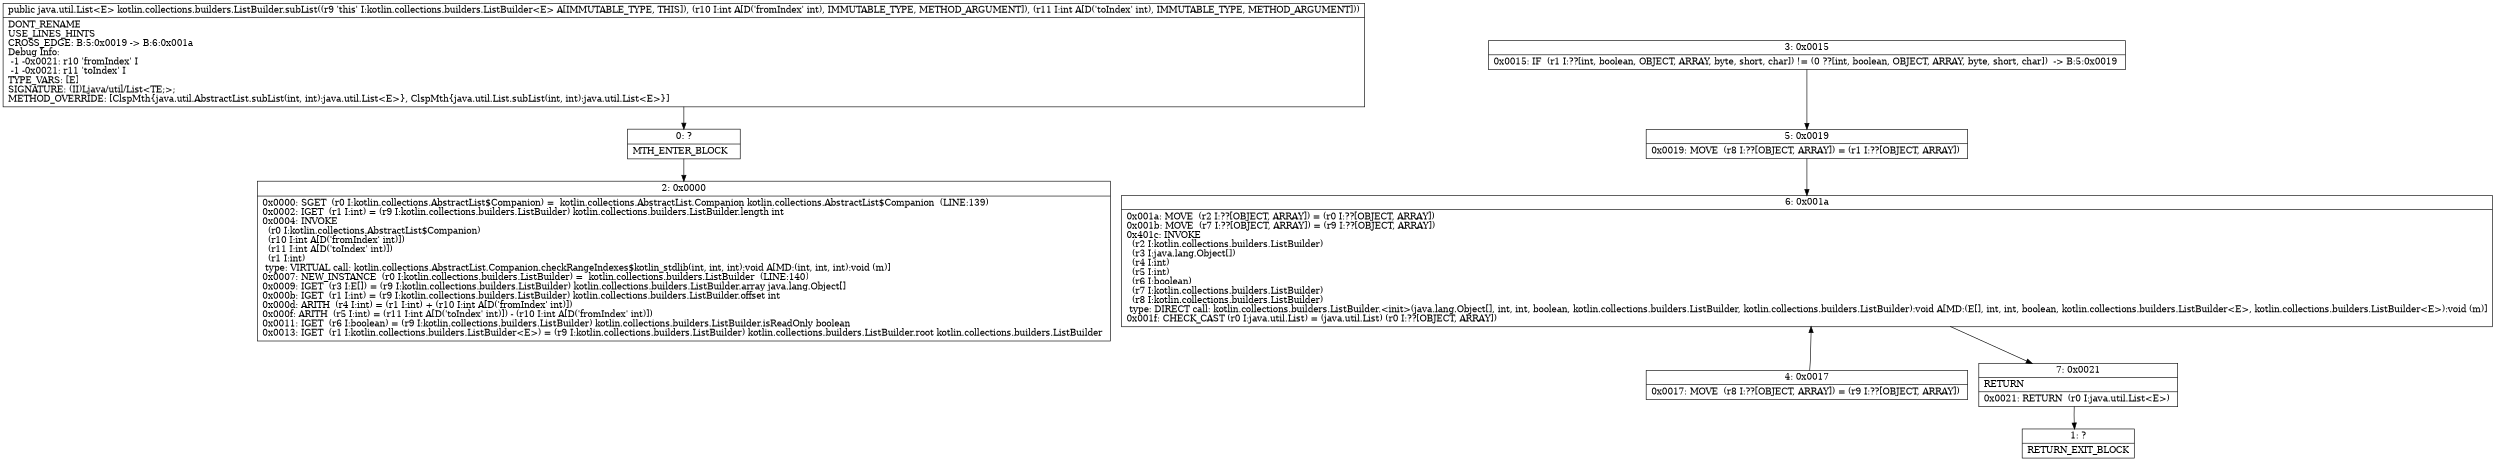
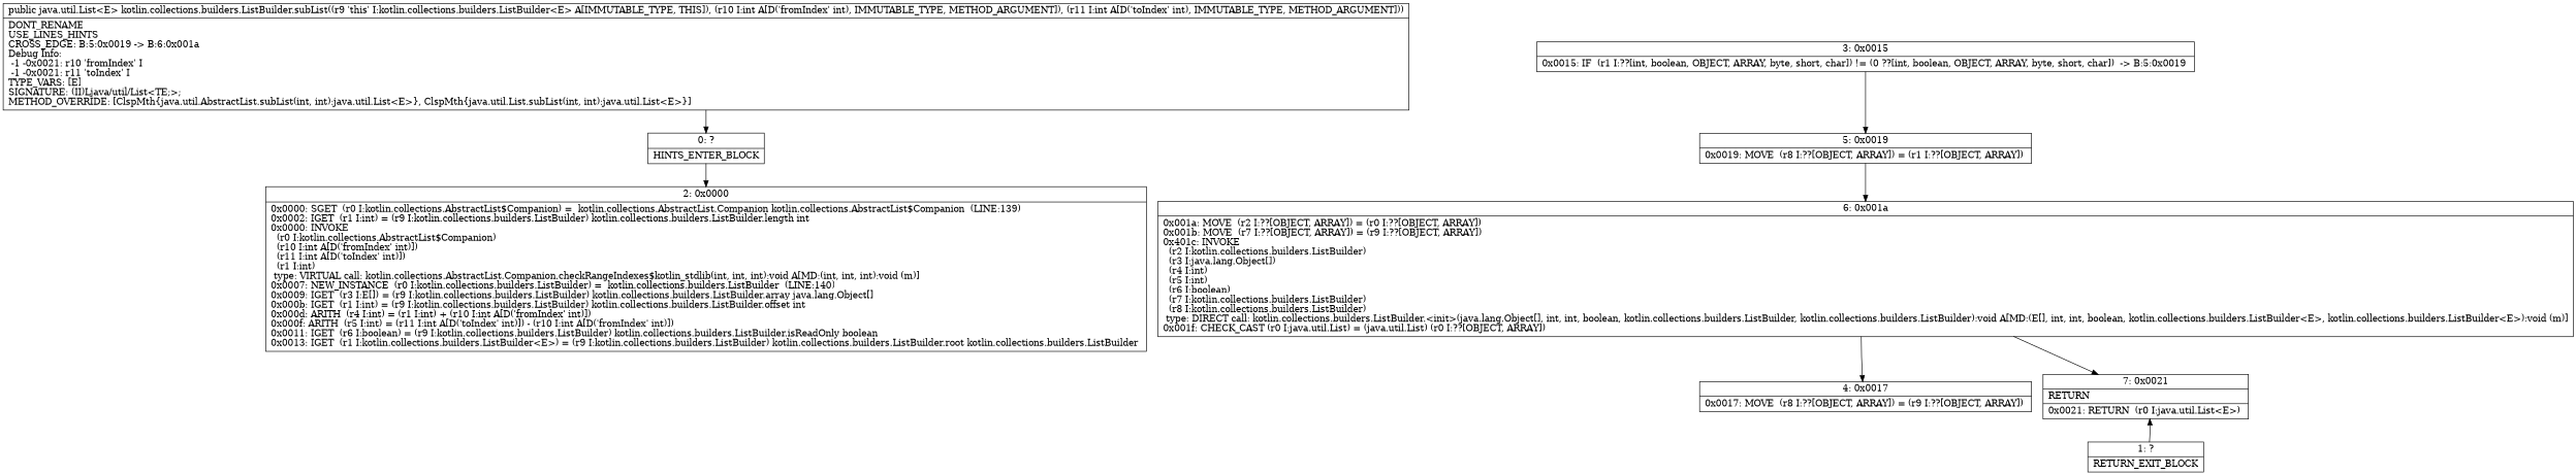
  digraph {
    node [shape=record]
-   n1 [label="{0\:\ ?|MTH_ENTER_BLOCK\l}"]
-   n2 [label="{2\:\ 0x0000|0x0000: SGET  (r0 I:kotlin.collections.AbstractList$Companion) =  kotlin.collections.AbstractList.Companion kotlin.collections.AbstractList$Companion  (LINE:139)\l0x0002: IGET  (r1 I:int) = (r9 I:kotlin.collections.builders.ListBuilder) kotlin.collections.builders.ListBuilder.length int \l0x0004: INVOKE  \l  (r0 I:kotlin.collections.AbstractList$Companion)\l  (r10 I:int A[D('fromIndex' int)])\l  (r11 I:int A[D('toIndex' int)])\l  (r1 I:int)\l type: VIRTUAL call: kotlin.collections.AbstractList.Companion.checkRangeIndexes$kotlin_stdlib(int, int, int):void A[MD:(int, int, int):void (m)]\l0x0007: NEW_INSTANCE  (r0 I:kotlin.collections.builders.ListBuilder) =  kotlin.collections.builders.ListBuilder  (LINE:140)\l0x0009: IGET  (r3 I:E[]) = (r9 I:kotlin.collections.builders.ListBuilder) kotlin.collections.builders.ListBuilder.array java.lang.Object[] \l0x000b: IGET  (r1 I:int) = (r9 I:kotlin.collections.builders.ListBuilder) kotlin.collections.builders.ListBuilder.offset int \l0x000d: ARITH  (r4 I:int) = (r1 I:int) + (r10 I:int A[D('fromIndex' int)]) \l0x000f: ARITH  (r5 I:int) = (r11 I:int A[D('toIndex' int)]) \- (r10 I:int A[D('fromIndex' int)]) \l0x0011: IGET  (r6 I:boolean) = (r9 I:kotlin.collections.builders.ListBuilder) kotlin.collections.builders.ListBuilder.isReadOnly boolean \l0x0013: IGET  (r1 I:kotlin.collections.builders.ListBuilder\<E\>) = (r9 I:kotlin.collections.builders.ListBuilder) kotlin.collections.builders.ListBuilder.root kotlin.collections.builders.ListBuilder \l}"]
+   n1 [label="{0\:\ ?|HINTS_ENTER_BLOCK\l}"]
+   n2 [label="{2\:\ 0x0000|0x0000: SGET  (r0 I:kotlin.collections.AbstractList$Companion) =  kotlin.collections.AbstractList.Companion kotlin.collections.AbstractList$Companion  (LINE:139)\l0x0002: IGET  (r1 I:int) = (r9 I:kotlin.collections.builders.ListBuilder) kotlin.collections.builders.ListBuilder.length int \l0x0000: INVOKE  \l  (r0 I:kotlin.collections.AbstractList$Companion)\l  (r10 I:int A[D('fromIndex' int)])\l  (r11 I:int A[D('toIndex' int)])\l  (r1 I:int)\l type: VIRTUAL call: kotlin.collections.AbstractList.Companion.checkRangeIndexes$kotlin_stdlib(int, int, int):void A[MD:(int, int, int):void (m)]\l0x0007: NEW_INSTANCE  (r0 I:kotlin.collections.builders.ListBuilder) =  kotlin.collections.builders.ListBuilder  (LINE:140)\l0x0009: IGET  (r3 I:E[]) = (r9 I:kotlin.collections.builders.ListBuilder) kotlin.collections.builders.ListBuilder.array java.lang.Object[] \l0x000b: IGET  (r1 I:int) = (r9 I:kotlin.collections.builders.ListBuilder) kotlin.collections.builders.ListBuilder.offset int \l0x000d: ARITH  (r4 I:int) = (r1 I:int) + (r10 I:int A[D('fromIndex' int)]) \l0x000f: ARITH  (r5 I:int) = (r11 I:int A[D('toIndex' int)]) \- (r10 I:int A[D('fromIndex' int)]) \l0x0011: IGET  (r6 I:boolean) = (r9 I:kotlin.collections.builders.ListBuilder) kotlin.collections.builders.ListBuilder.isReadOnly boolean \l0x0013: IGET  (r1 I:kotlin.collections.builders.ListBuilder\<E\>) = (r9 I:kotlin.collections.builders.ListBuilder) kotlin.collections.builders.ListBuilder.root kotlin.collections.builders.ListBuilder \l}"]
    n3 [label="{3\:\ 0x0015|0x0015: IF  (r1 I:??[int, boolean, OBJECT, ARRAY, byte, short, char]) != (0 ??[int, boolean, OBJECT, ARRAY, byte, short, char])  \-\> B:5:0x0019 \l}"]
    n4 [label="{5\:\ 0x0019|0x0019: MOVE  (r8 I:??[OBJECT, ARRAY]) = (r1 I:??[OBJECT, ARRAY]) \l}"]
    n5 [label="{4\:\ 0x0017|0x0017: MOVE  (r8 I:??[OBJECT, ARRAY]) = (r9 I:??[OBJECT, ARRAY]) \l}"]
    n6 [label="{6\:\ 0x001a|0x001a: MOVE  (r2 I:??[OBJECT, ARRAY]) = (r0 I:??[OBJECT, ARRAY]) \l0x001b: MOVE  (r7 I:??[OBJECT, ARRAY]) = (r9 I:??[OBJECT, ARRAY]) \l0x401c: INVOKE  \l  (r2 I:kotlin.collections.builders.ListBuilder)\l  (r3 I:java.lang.Object[])\l  (r4 I:int)\l  (r5 I:int)\l  (r6 I:boolean)\l  (r7 I:kotlin.collections.builders.ListBuilder)\l  (r8 I:kotlin.collections.builders.ListBuilder)\l type: DIRECT call: kotlin.collections.builders.ListBuilder.\<init\>(java.lang.Object[], int, int, boolean, kotlin.collections.builders.ListBuilder, kotlin.collections.builders.ListBuilder):void A[MD:(E[], int, int, boolean, kotlin.collections.builders.ListBuilder\<E\>, kotlin.collections.builders.ListBuilder\<E\>):void (m)]\l0x001f: CHECK_CAST (r0 I:java.util.List) = (java.util.List) (r0 I:??[OBJECT, ARRAY]) \l}"]
    n7 [label="{7\:\ 0x0021|RETURN\l|0x0021: RETURN  (r0 I:java.util.List\<E\>) \l}"]
    n8 [label="{1\:\ ?|RETURN_EXIT_BLOCK\l}"]
    n9 [label="{public java.util.List\<E\> kotlin.collections.builders.ListBuilder.subList((r9 'this' I:kotlin.collections.builders.ListBuilder\<E\> A[IMMUTABLE_TYPE, THIS]), (r10 I:int A[D('fromIndex' int), IMMUTABLE_TYPE, METHOD_ARGUMENT]), (r11 I:int A[D('toIndex' int), IMMUTABLE_TYPE, METHOD_ARGUMENT]))  | DONT_RENAME\lUSE_LINES_HINTS\lCROSS_EDGE: B:5:0x0019 \-\> B:6:0x001a\lDebug Info:\l  \-1 \-0x0021: r10 'fromIndex' I\l  \-1 \-0x0021: r11 'toIndex' I\lTYPE_VARS: [E]\lSIGNATURE: (II)Ljava\/util\/List\<TE;\>;\lMETHOD_OVERRIDE: [ClspMth\{java.util.AbstractList.subList(int, int):java.util.List\<E\>\}, ClspMth\{java.util.List.subList(int, int):java.util.List\<E\>\}]\l}"]
    n1 -> n2
    n3 -> n4
    n4 -> n6
-   n5 -> n6
+   n6 -> n5
    n6 -> n7
-   n7 -> n8
+   n8 -> n7
    n9 -> n1
  }
